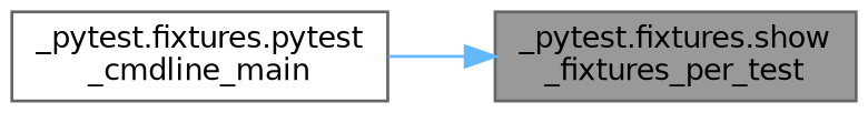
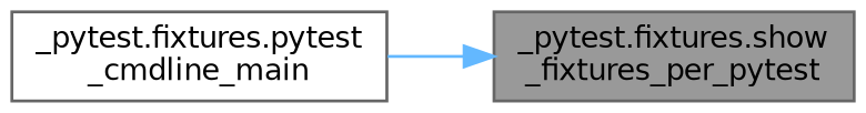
  digraph {
    rankdir=RL
    node [fontname=Helvetica fontsize=10 shape=box style=filled]
-   n1 [color=gray40 fillcolor=grey60 fontcolor=black height=0.2 label="_pytest.fixtures.show\l_fixtures_per_test" width=0.4]
+   n1 [color=gray40 fillcolor=grey60 fontcolor=black height=0.2 label="_pytest.fixtures.show\l_fixtures_per_pytest" width=0.4]
    n2 [color=grey40 fillcolor=white height=0.2 label="_pytest.fixtures.pytest\l_cmdline_main" width=0.4]
    n1 -> n2 [color=steelblue1 dir=back fontname=Helvetica fontsize=10 labelfontname=Helvetica labelfontsize=10 style=solid]
  }
